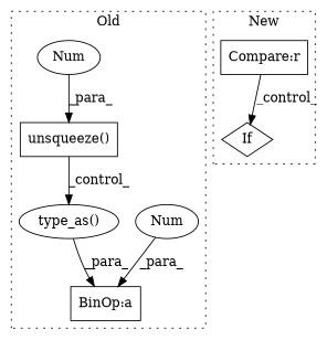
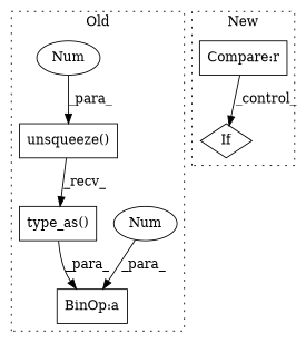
  digraph {
    node [a=75 l=3 shape=box]
-   n1 [l="35,1" label="type_as()" s="6308,6344" shape=ellipse]
+   n1 [l="35,1" label="type_as()" s="6308,6344"]
    n2 [a=82 label="BinOp:a" s=6305]
    n3 [a=76 l=1 label=Num s=6304 shape=ellipse]
    n4 [l="23,1" label="unsqueeze()" s="6308,6333"]
    n5 [a=76 l=2 label=Num s=6331 shape=ellipse]
    n6 [a=96 label=If s=5761 shape=diamond]
    n7 [a=40 l=28 label="Compare:r" s=5764]
    subgraph cluster_1 {
      label=Old
      style=dotted
      n1
      n2
      n3
      n4
      n5
    }
    subgraph cluster_2 {
      label=New
      style=dotted
      n6
      n7
    }
    n1 -> n2 [label=_para_]
    n3 -> n2 [label=_para_]
-   n4 -> n1 [label=_control_]
+   n4 -> n1 [label=_recv_]
    n5 -> n4 [label=_para_]
    n7 -> n6 [label=_control_]
  }
